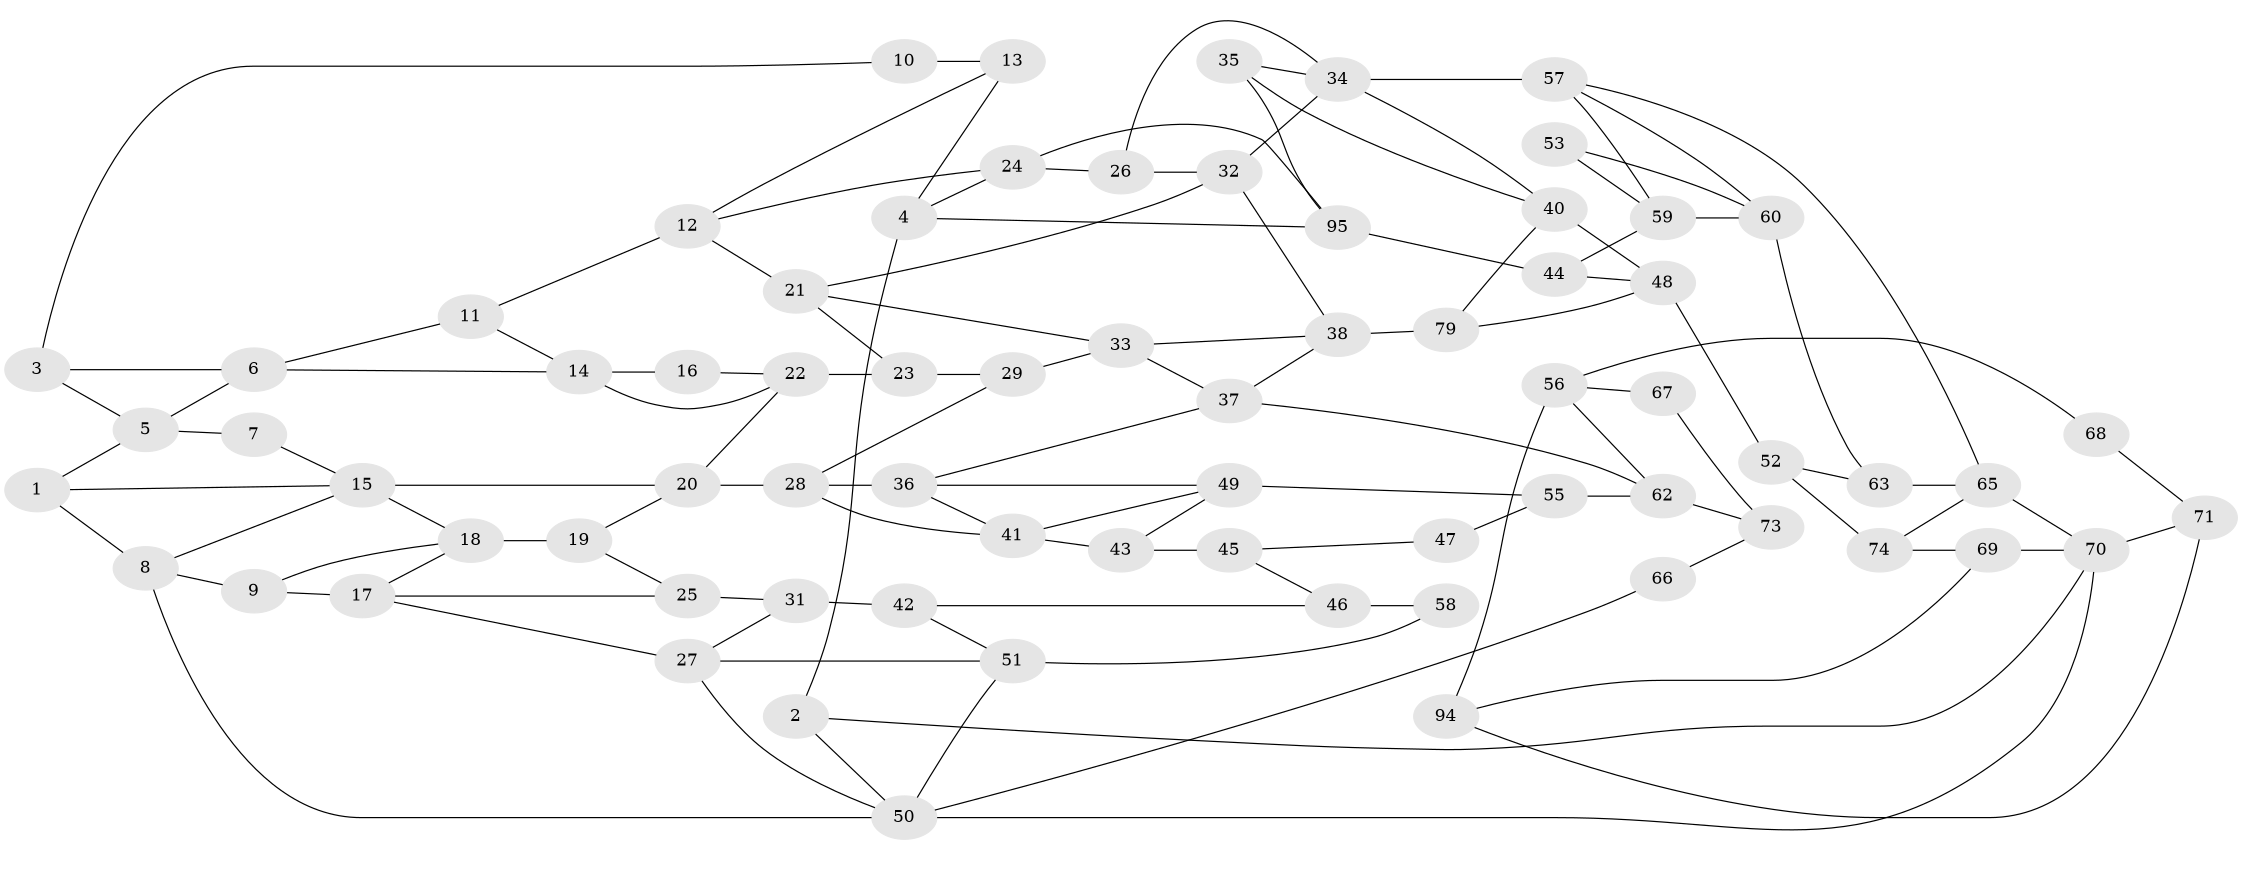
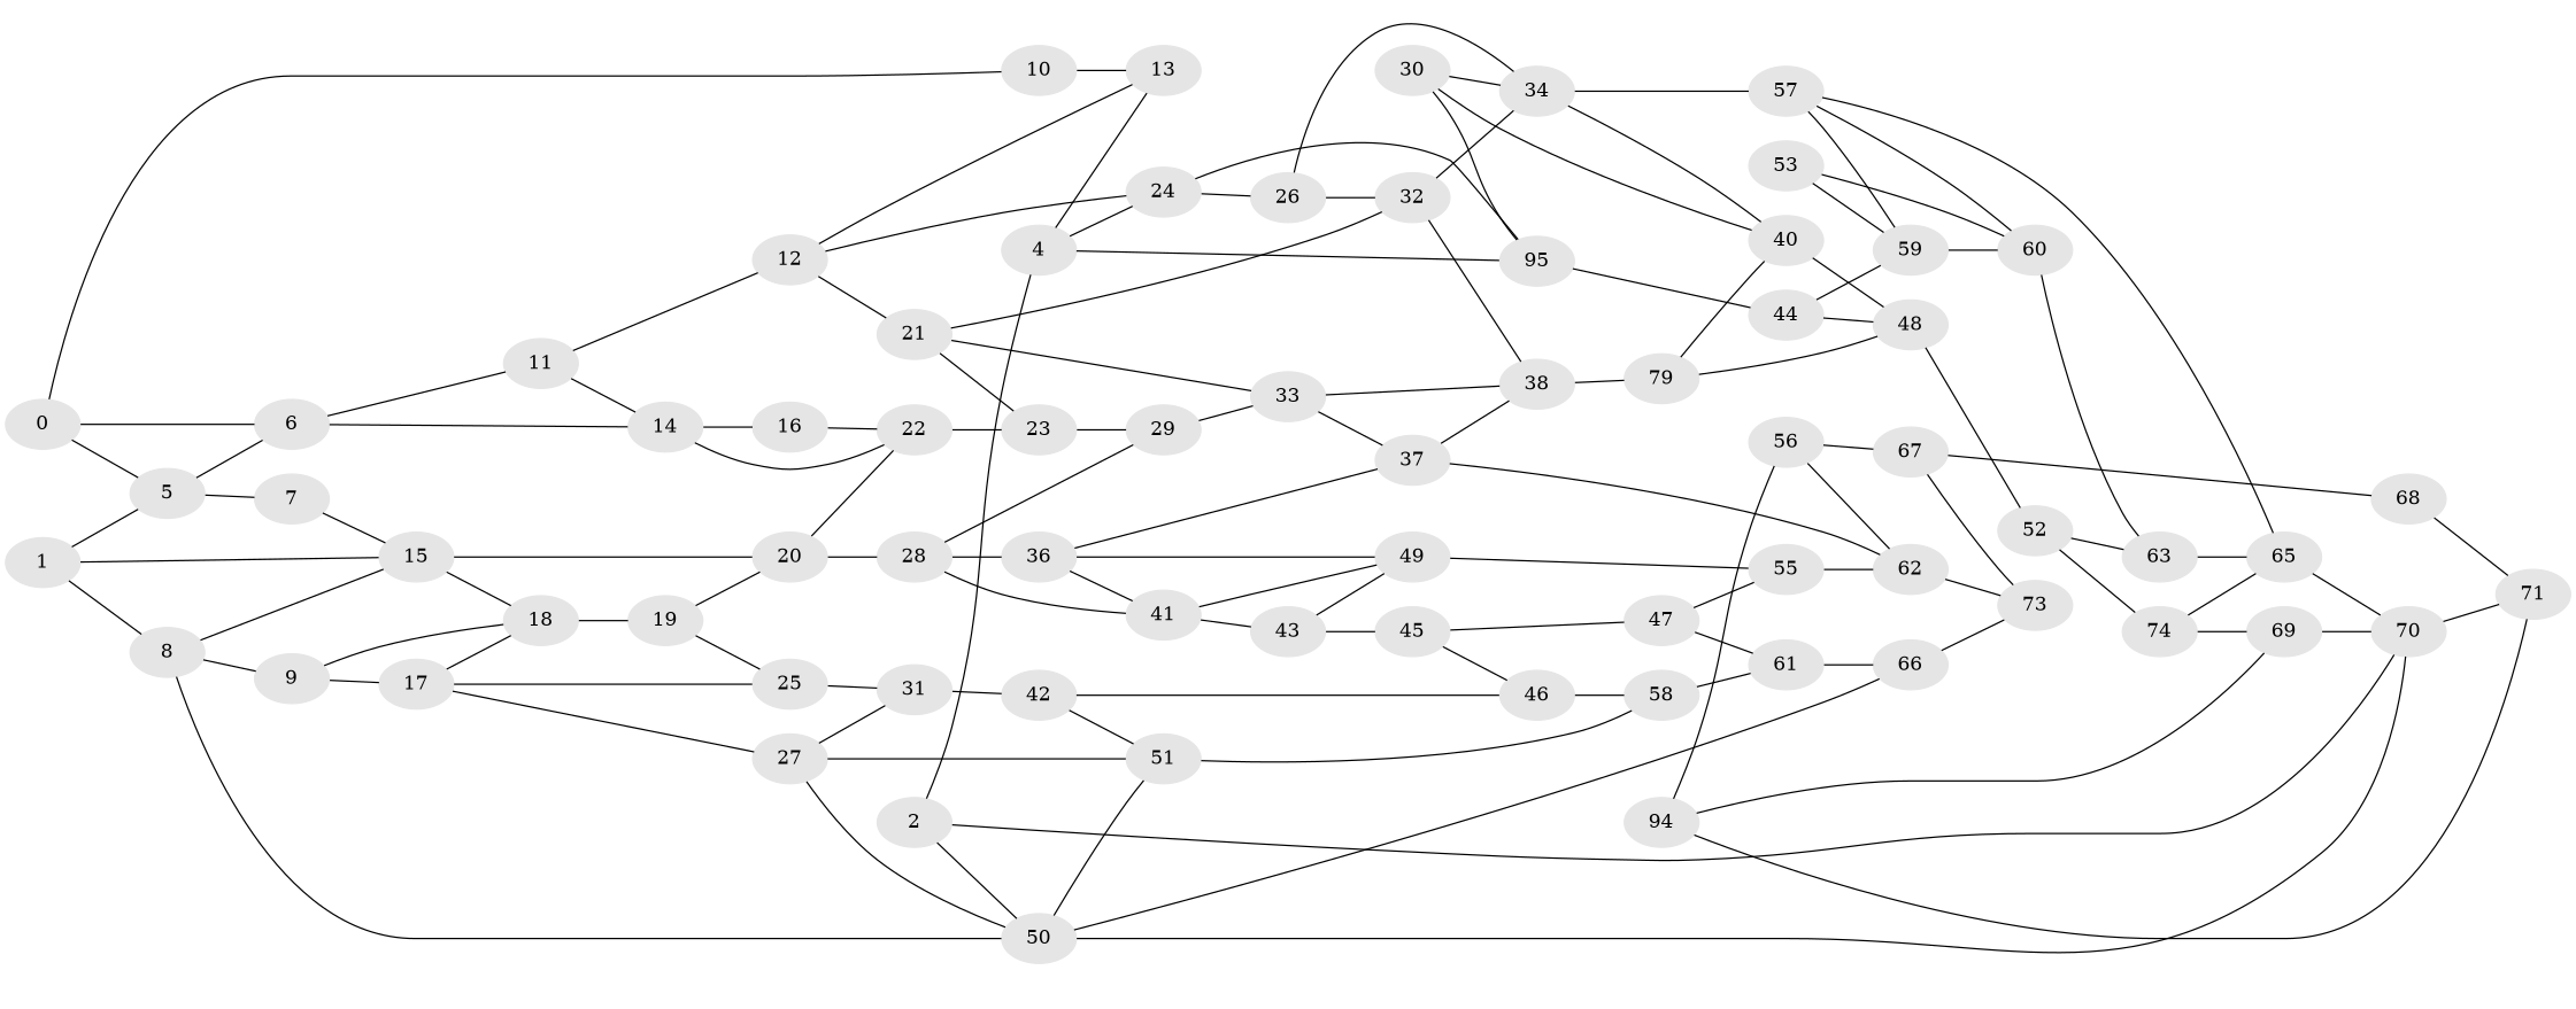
  graph {
    rankdir=LR
    node [color=gray90 style=filled]
    edge [weight=1.0]
    1
    5
    8
    15
    6
    7
    50
    9
    18
    20
    2
    4
    70
    13
    24
    n16 [label=95]
    51
    66
    71
-   3
+   3 [label=0]
    10
    11
    14
    26
    44
    12
    16
    22
    17
    25
    27
    19
    21
    23
    32
    33
    28
    31
    29
    36
    41
    34
    38
    37
    42
    40
    57
    58
    49
    43
-   30 [label=35]
+   30
    48
    46
    n54 [label=79]
    62
    59
    55
    56
    67
    52
    45
    47
    60
    65
+   61
    63
    n67 [label=74]
    73
    69
    53
    n71 [label=94]
    68
    1 -- 5
    1 -- 8
    1 -- 15
    5 -- 6
    5 -- 7
    8 -- 15
    8 -- 50
    8 -- 9
    15 -- 18
    15 -- 20
    6 -- 11
    6 -- 14
    7 -- 15 [weight=2.0]
    50 -- 70
    50 -- 51
    50 -- 66
    9 -- 18
    9 -- 17
    18 -- 19
    20 -- 22
    20 -- 28
    2 -- 50
    2 -- 4
    2 -- 70
    4 -- 13
    4 -- 24
    4 -- n16
    70 -- 71
    24 -- n16
    24 -- 26
    n16 -- 44
    51 -- 58
    66 -- 73
    3 -- 5
    3 -- 6
    3 -- 10
    10 -- 13 [weight=3.0]
    11 -- 14
    11 -- 12
    14 -- 16
    14 -- 22
    26 -- 32
    26 -- 34
    44 -- 48
    44 -- 59
    12 -- 13
    12 -- 24
    12 -- 21
    16 -- 22 [weight=2.0]
    22 -- 23 [weight=2.0]
    17 -- 18
    17 -- 25
    17 -- 27
    25 -- 31 [weight=2.0]
    27 -- 50
    27 -- 51
    27 -- 31
    19 -- 20
    19 -- 25
    21 -- 23
    21 -- 32
    21 -- 33
    23 -- 29
    32 -- 34
    32 -- 38
    33 -- 38
    33 -- 37
    28 -- 29
    28 -- 36
    28 -- 41
    31 -- 42
    29 -- 33
    36 -- 41
    36 -- 37
    36 -- 49
    41 -- 49
    41 -- 43
    34 -- 40
    34 -- 57
    38 -- n54
    37 -- 38
    37 -- 62
    42 -- 51
    42 -- 46 [weight=2.0]
    40 -- 48
    57 -- 59
    57 -- 60
    57 -- 65
+   58 -- 61 [weight=2.0]
    49 -- 55
    43 -- 49
    43 -- 45 [weight=2.0]
    30 -- n16
    30 -- 34
    30 -- 40
    48 -- 52
    46 -- 58
    n54 -- 40
    n54 -- 48
    62 -- 73
    59 -- 60 [weight=2.0]
    55 -- 62 [weight=2.0]
    56 -- 62
    56 -- 67
    67 -- 73
-   56 -- 68
+   67 -- 68
    52 -- 63
    52 -- n67
    45 -- 46
    45 -- 47
    47 -- 55
+   47 -- 61
    60 -- 63 [weight=2.0]
    65 -- 70
+   61 -- 66
    63 -- 65
    n67 -- 65
    n67 -- 69 [weight=2.0]
    69 -- 70
    53 -- 59 [weight=2.0]
    53 -- 60
    n71 -- 71
    n71 -- 56
    n71 -- 69
    68 -- 71 [weight=2.0]
  }
